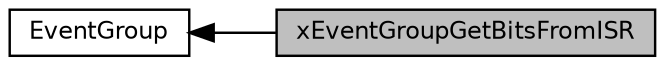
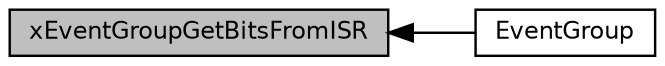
  digraph {
    rankdir=LR
    node [color=black fontname=Helvetica fontsize=10 shape=box style=filled]
    n1 [fillcolor=white height=0.2 label=EventGroup width=0.4]
    n2 [fillcolor=grey75 fontcolor=black height=0.2 label=xEventGroupGetBitsFromISR width=0.4]
-   n1 -> n2 [dir=back fontname=Helvetica fontsize=10 labelfontname=Helvetica labelfontsize=10 shape=plaintext style=solid]
+   n2 -> n1 [dir=back fontname=Helvetica fontsize=10 labelfontname=Helvetica labelfontsize=10 shape=plaintext style=solid]
  }
